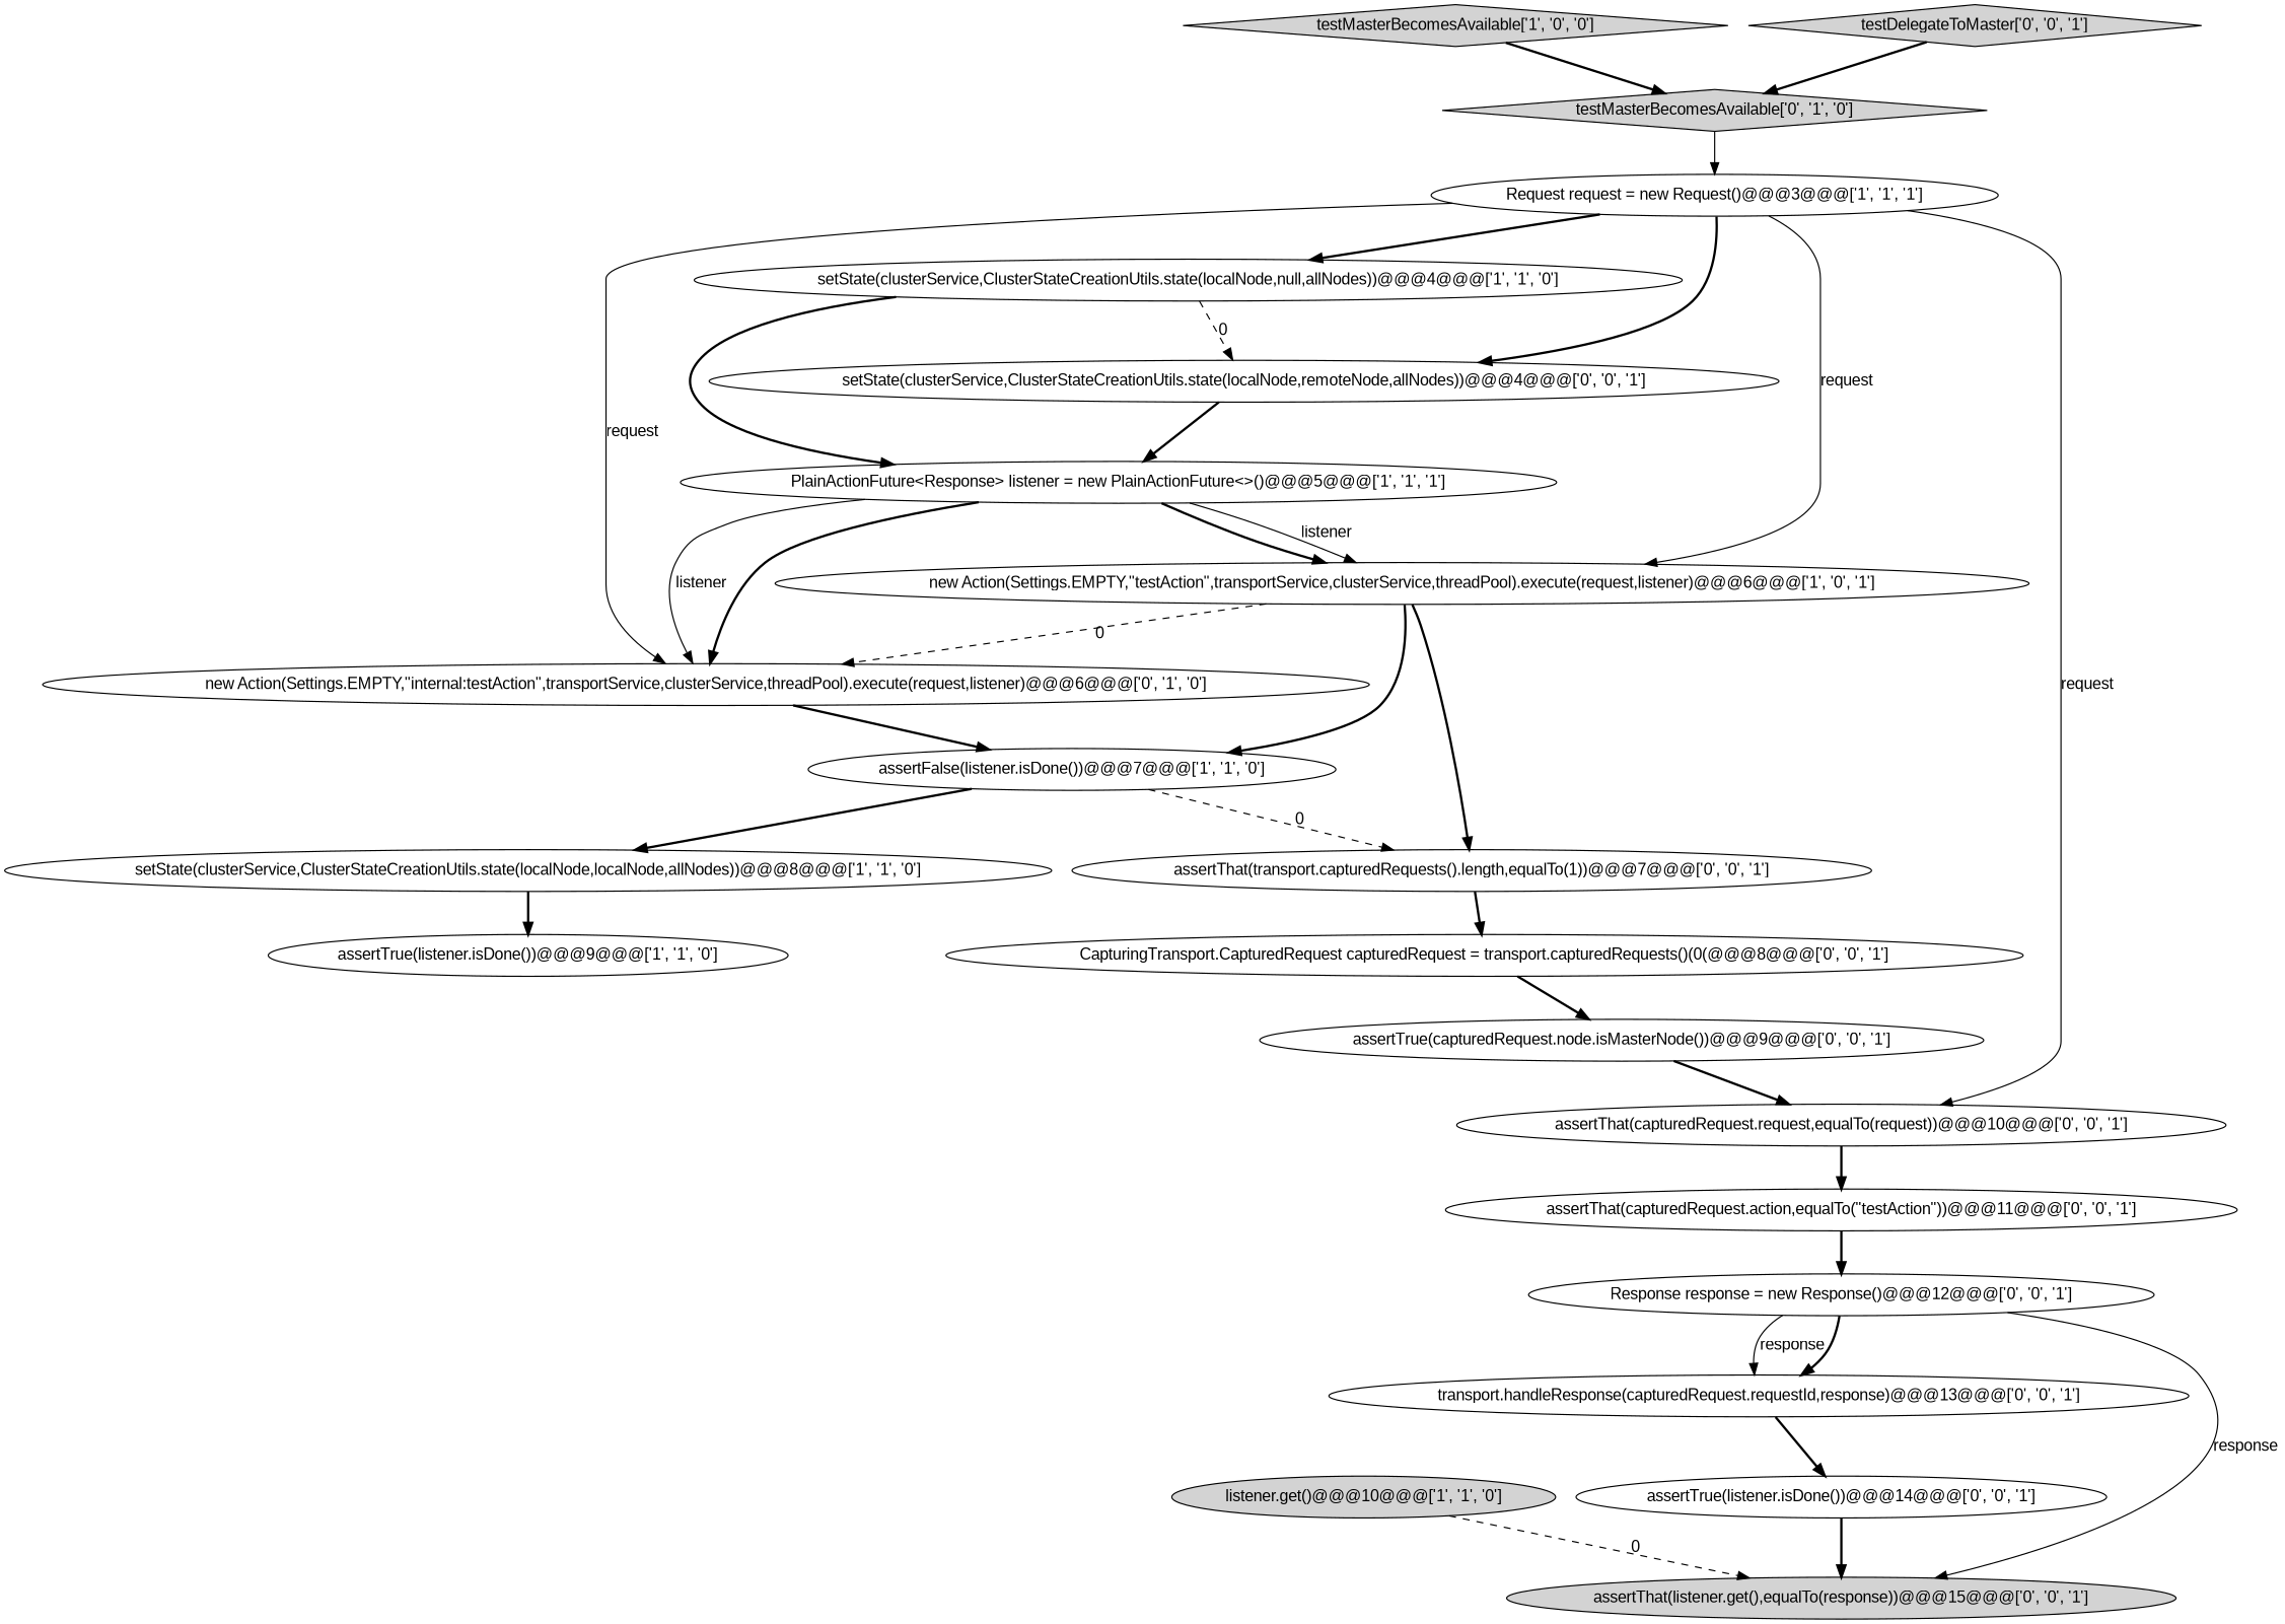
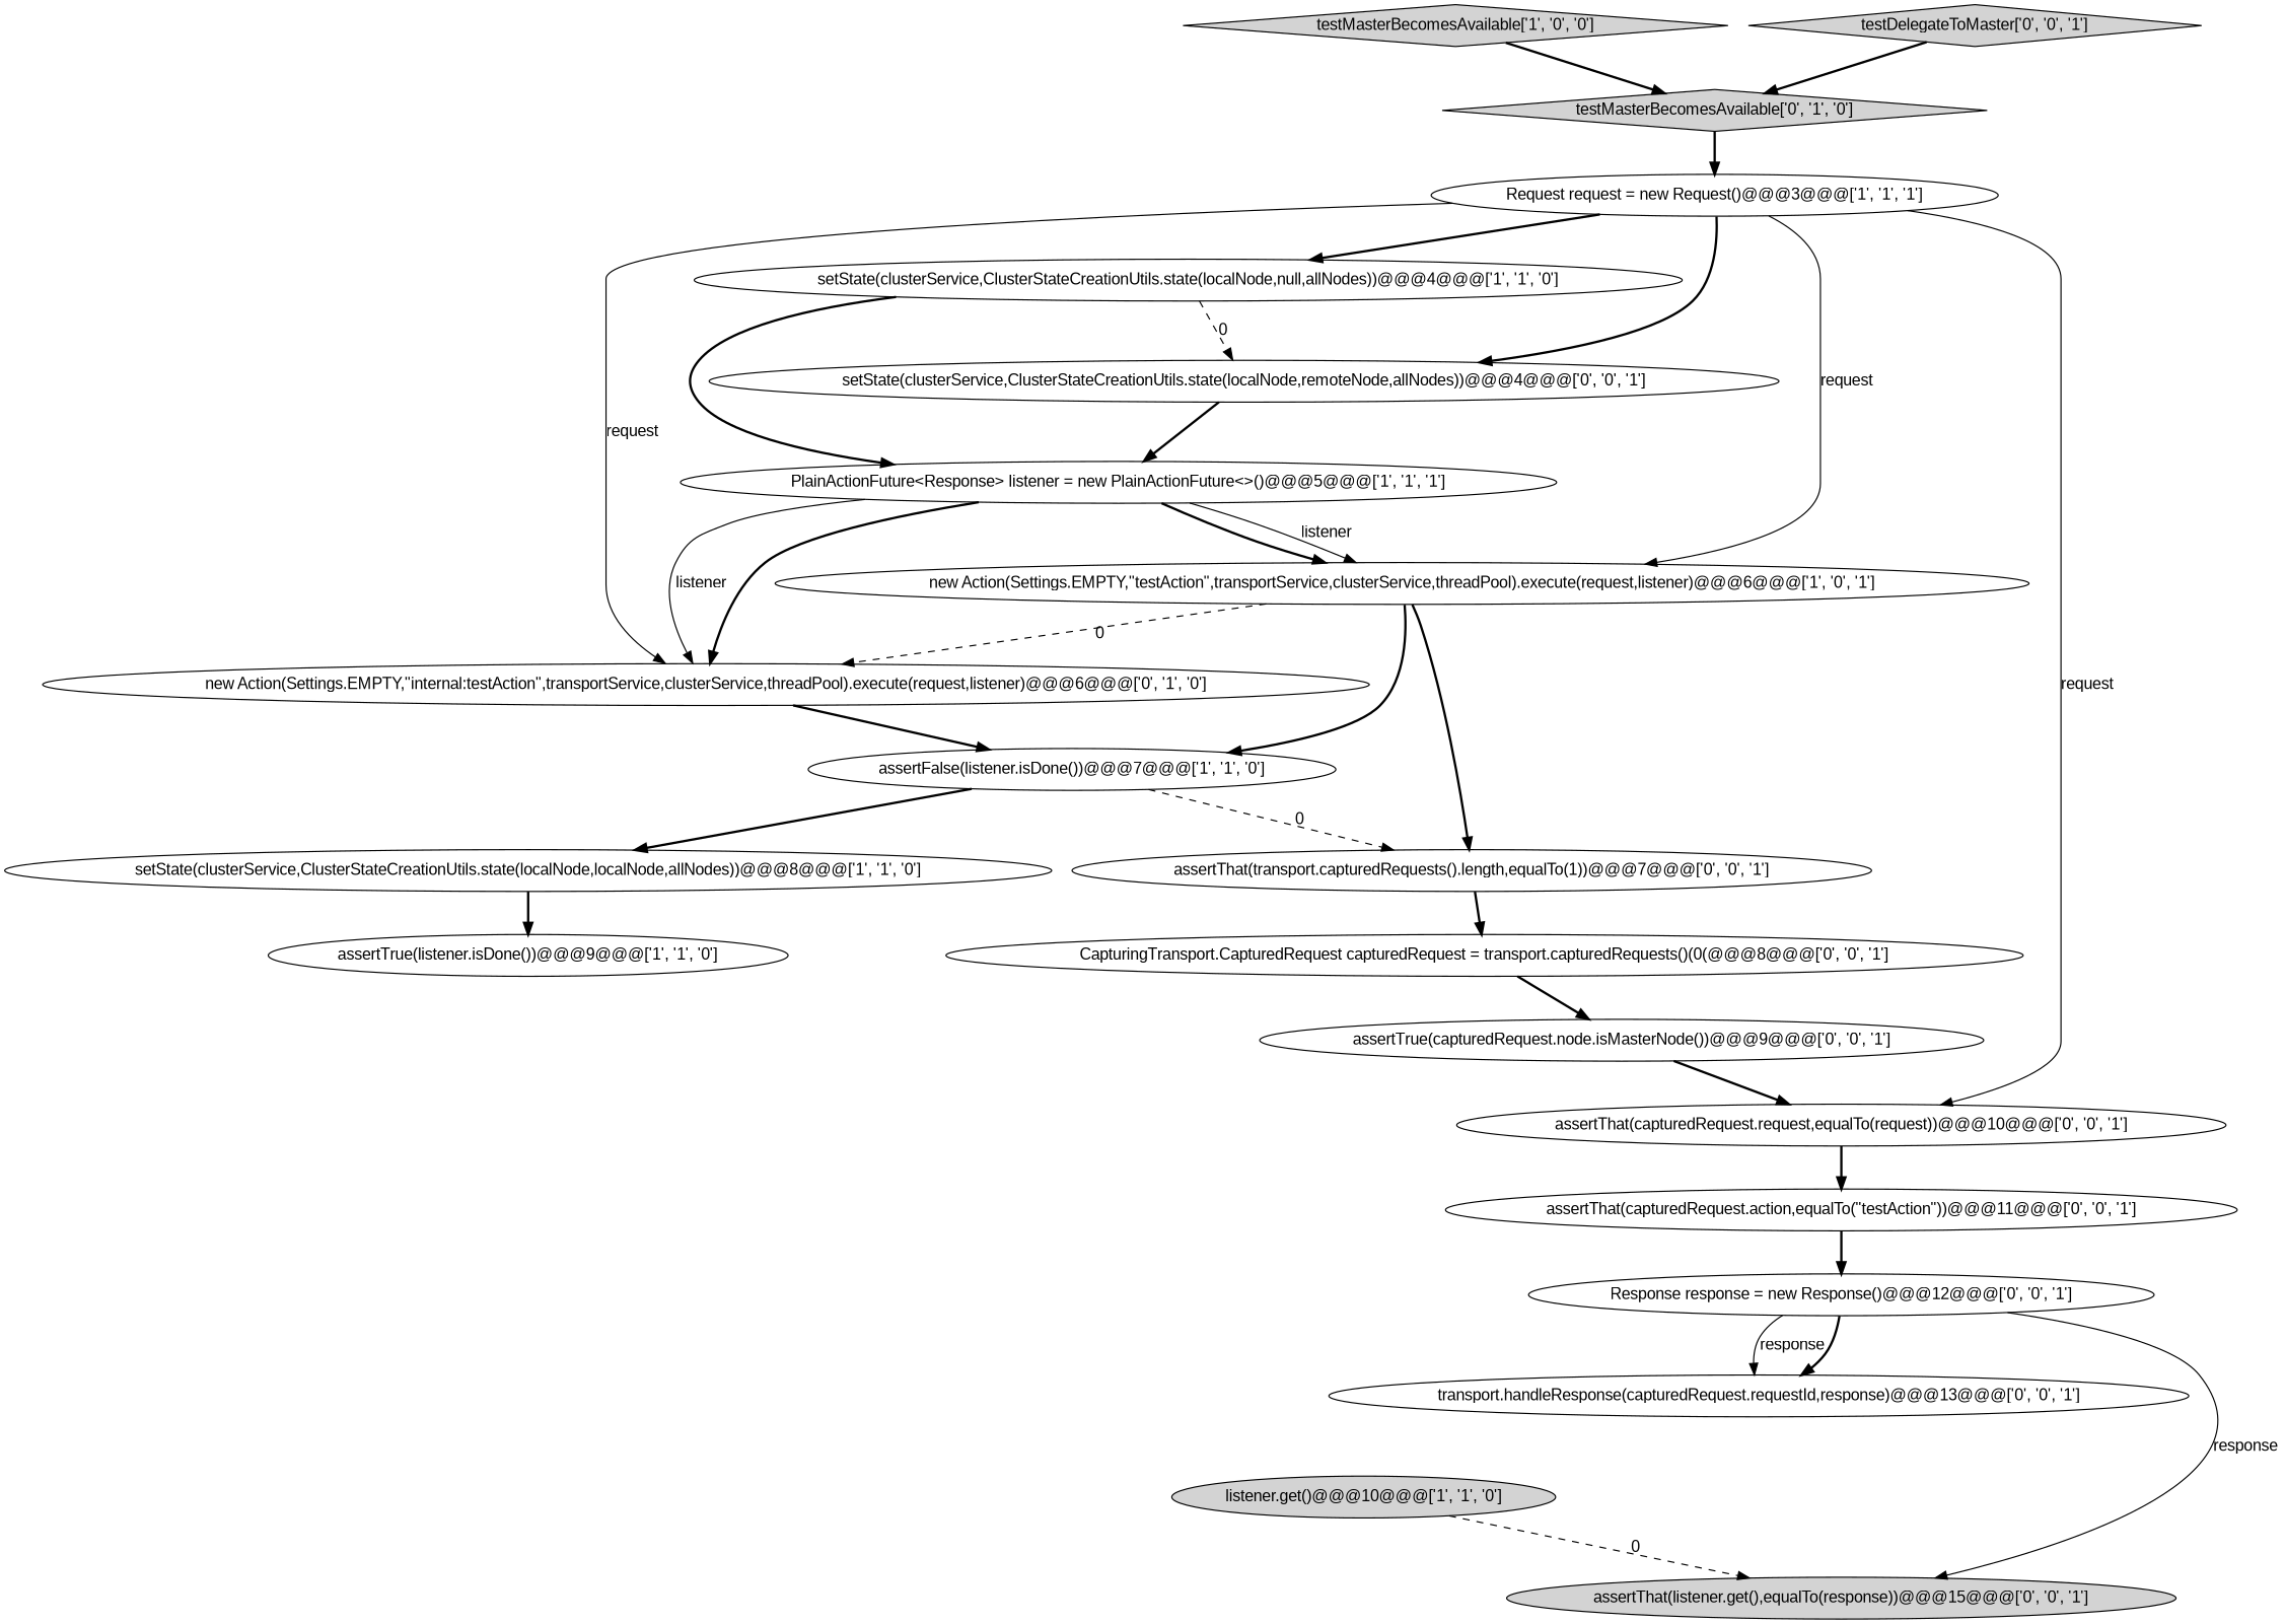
  digraph {
    fontname="Liberation Sans"
    node [fillcolor=white fontname="Liberation Sans" shape=ellipse style=filled]
    edge [fontname="Liberation Sans" style=bold]
    n1 [label="new Action(Settings.EMPTY,\"internal:testAction\",transportService,clusterService,threadPool).execute(request,listener)@@@6@@@['0', '1', '0']"]
    n2 [label="assertFalse(listener.isDone())@@@7@@@['1', '1', '0']"]
    n3 [label="assertThat(transport.capturedRequests().length,equalTo(1))@@@7@@@['0', '0', '1']"]
    n4 [label="setState(clusterService,ClusterStateCreationUtils.state(localNode,localNode,allNodes))@@@8@@@['1', '1', '0']"]
    n5 [label="setState(clusterService,ClusterStateCreationUtils.state(localNode,null,allNodes))@@@4@@@['1', '1', '0']"]
    n6 [label="setState(clusterService,ClusterStateCreationUtils.state(localNode,remoteNode,allNodes))@@@4@@@['0', '0', '1']"]
    n7 [label="PlainActionFuture<Response> listener = new PlainActionFuture<>()@@@5@@@['1', '1', '1']"]
    n8 [label="new Action(Settings.EMPTY,\"testAction\",transportService,clusterService,threadPool).execute(request,listener)@@@6@@@['1', '0', '1']"]
    n9 [label="Response response = new Response()@@@12@@@['0', '0', '1']"]
    n10 [label="transport.handleResponse(capturedRequest.requestId,response)@@@13@@@['0', '0', '1']"]
    n11 [fillcolor=lightgray label="assertThat(listener.get(),equalTo(response))@@@15@@@['0', '0', '1']"]
-   n12 [label="assertTrue(listener.isDone())@@@14@@@['0', '0', '1']"]
    n13 [fillcolor=lightgray label="listener.get()@@@10@@@['1', '1', '0']"]
    n14 [fillcolor=lightgray label="testMasterBecomesAvailable['0', '1', '0']" shape=diamond]
    n15 [label="Request request = new Request()@@@3@@@['1', '1', '1']"]
    n16 [label="assertThat(capturedRequest.request,equalTo(request))@@@10@@@['0', '0', '1']"]
    n17 [fillcolor=lightgray label="testMasterBecomesAvailable['1', '0', '0']" shape=diamond]
    n18 [label="CapturingTransport.CapturedRequest capturedRequest = transport.capturedRequests()(0(@@@8@@@['0', '0', '1']"]
    n19 [label="assertTrue(listener.isDone())@@@9@@@['1', '1', '0']"]
    n20 [label="assertTrue(capturedRequest.node.isMasterNode())@@@9@@@['0', '0', '1']"]
    n21 [label="assertThat(capturedRequest.action,equalTo(\"testAction\"))@@@11@@@['0', '0', '1']"]
    n22 [fillcolor=lightgray label="testDelegateToMaster['0', '0', '1']" shape=diamond]
    n1 -> n2
    n2 -> n3 [label=0 style=dashed]
    n2 -> n4
    n3 -> n18
    n4 -> n19
    n5 -> n6 [label=0 style=dashed]
    n5 -> n7
    n6 -> n7
    n7 -> n1 [label=listener style=solid]
    n7 -> n1
    n7 -> n8 [label=listener style=solid]
    n7 -> n8
    n8 -> n1 [label=0 style=dashed]
    n8 -> n2
    n8 -> n3
    n9 -> n10 [label=response style=solid]
    n9 -> n10
    n9 -> n11 [label=response style=solid]
-   n10 -> n12
-   n12 -> n11
    n13 -> n11 [label=0 style=dashed]
-   n14 -> n15 [style=solid]
+   n14 -> n15
    n15 -> n1 [label=request style=solid]
    n15 -> n5
    n15 -> n6
    n15 -> n8 [label=request style=solid]
    n15 -> n16 [label=request style=solid]
    n16 -> n21
    n17 -> n14
    n18 -> n20
    n20 -> n16
    n21 -> n9
    n22 -> n14
  }
